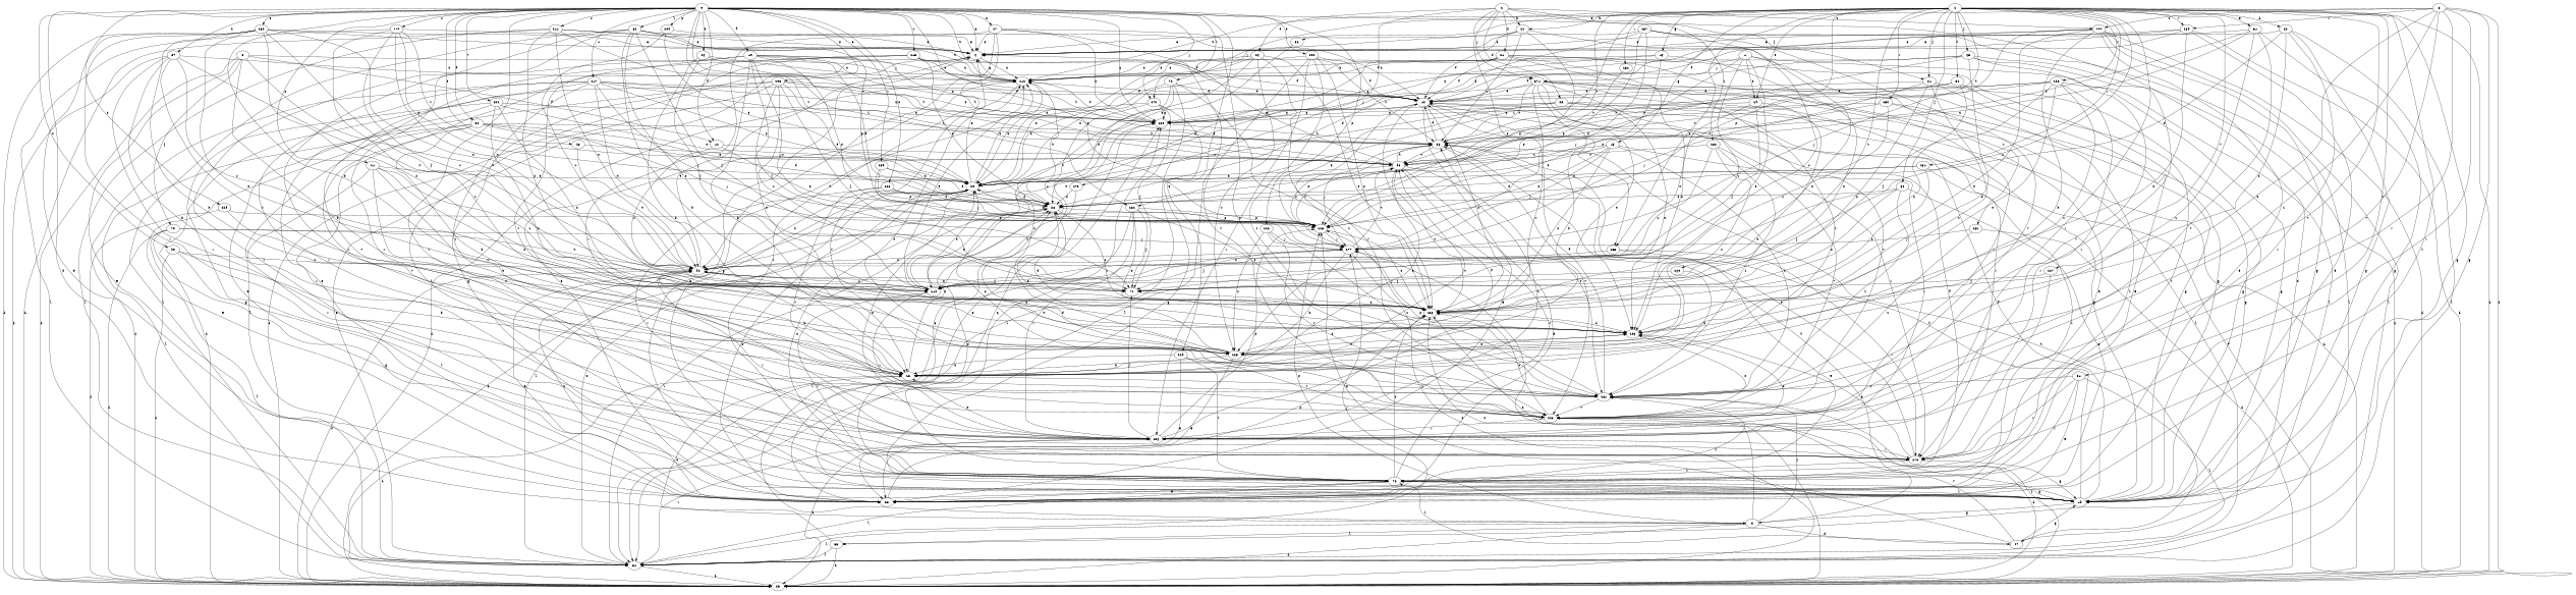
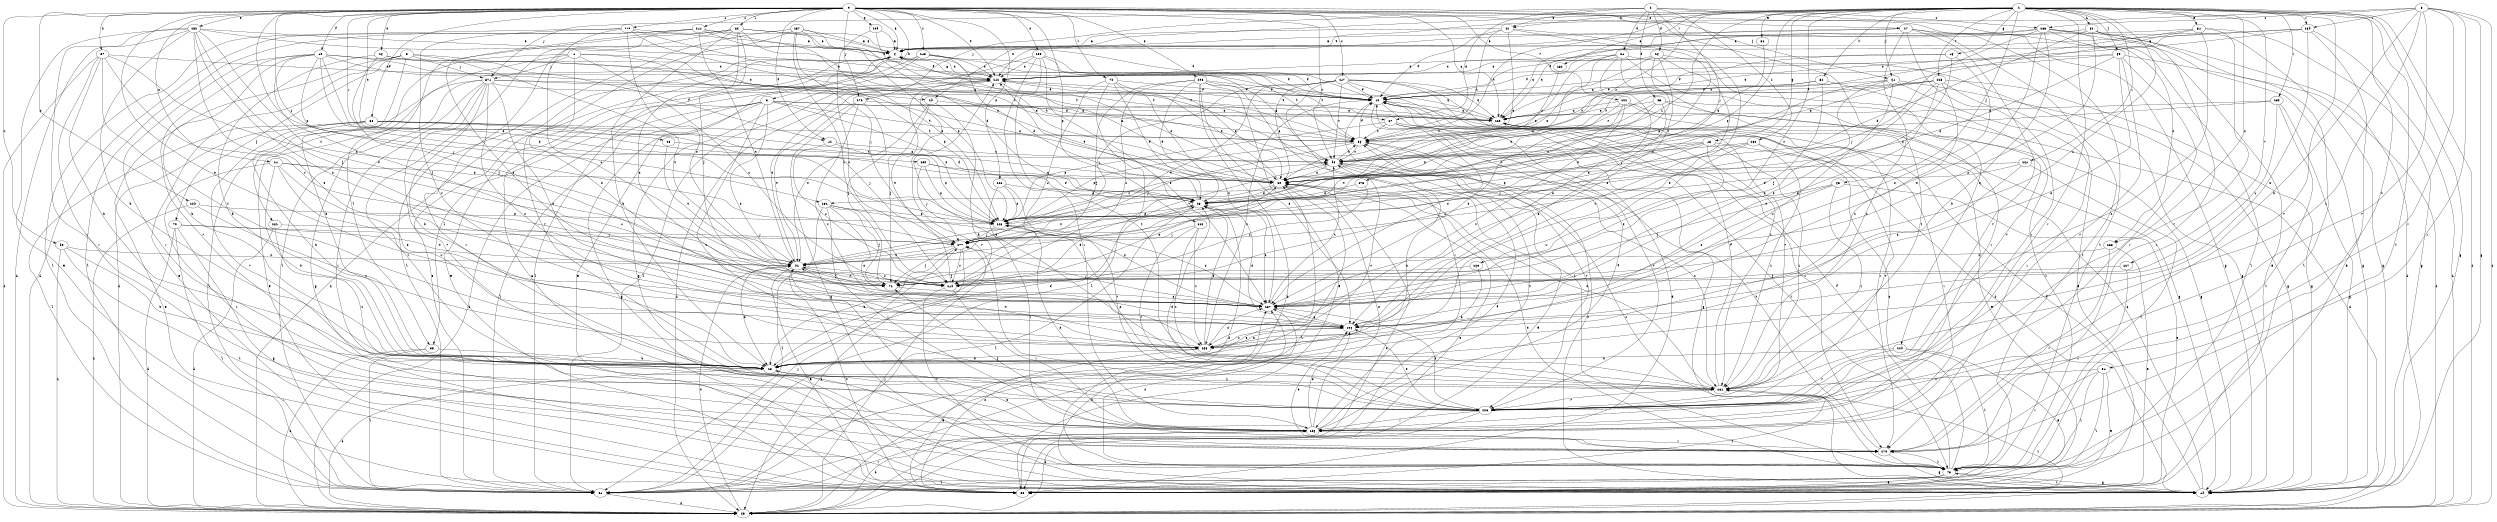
  strict digraph {
    fontname="DejaVu Sans Mono"
    node [fontname="DejaVu Sans Mono"]
    edge [fontname="DejaVu Sans Mono"]
    0
    6
    8
    14
    16
    17
    18
    38
    40
    41
    57
    64
    72
    78
    82
    90
    98
    103
    106
    108
    109
    111
    112
    113
    119
    120
    121
    129
    132
    142
    143
    144
    145
    147
    150
    172
    181
    63
    35
    49
    56
    27
    83
-   136
+   136 [label=137]
    184
    84
    149
    13
    170
    20
    163
    71
    128
    156
    91
    28
    177
    42
    157
    1
    11
    19
    31
    34
    45
    46
    51
    54
    61
    65
    68
    125
    127
    135
    151
    152
    160
    164
    169
    2
    24
    25
    26
    173
    n85 [label=574]
    182
    183
    3
    70
    4
    161
    5
    0 -> 6 [label=a]
    0 -> 8 [label=b]
    0 -> 14 [label=c]
    0 -> 16 [label=c]
    0 -> 17 [label=c]
    0 -> 18 [label=c]
    0 -> 38 [label=f]
    0 -> 40 [label=f]
    0 -> 41 [label=f]
    0 -> 57 [label=i]
    0 -> 64 [label=j]
    0 -> 72 [label=k]
    0 -> 78 [label=k]
    0 -> 82 [label=l]
    0 -> 90 [label=m]
    0 -> 98 [label=n]
    0 -> 103 [label=o]
    0 -> 106 [label=o]
    0 -> 108 [label=p]
    0 -> 109 [label=p]
    0 -> 111 [label=p]
    0 -> 112 [label=p]
    0 -> 113 [label=p]
    0 -> 119 [label=q]
    0 -> 120 [label=q]
    0 -> 121 [label=r]
    0 -> 129 [label=s]
    0 -> 132 [label=s]
    0 -> 142 [label=t]
    0 -> 143 [label=u]
    0 -> 144 [label=u]
    0 -> 145 [label=u]
    0 -> 147 [label=u]
    0 -> 150 [label=v]
    0 -> 172 [label=y]
    0 -> 181 [label=z]
    6 -> 142 [label=t]
    6 -> 63 [label=i]
    6 -> 35 [label=e]
    8 -> 113 [label=p]
    8 -> 120 [label=q]
    8 -> 63 [label=i]
-   49 -> 8 [label=g]
+   8 -> 49 [label=g]
    8 -> 56 [label=h]
    8 -> 27 [label=d]
    8 -> 83 [label=l]
    8 -> 136 [label=s]
    8 -> 184 [label=z]
    8 -> 84 [label=l]
    14 -> 106 [label=o]
    14 -> 149 [label=u]
    14 -> 13 [label=b]
    14 -> 170 [label=x]
    14 -> 20 [label=c]
    14 -> 163 [label=w]
    16 -> 142 [label=t]
    16 -> 56 [label=h]
    16 -> 13 [label=b]
    16 -> 71 [label=j]
    17 -> 6 [label=a]
    17 -> 78 [label=k]
    17 -> 120 [label=q]
    17 -> 49 [label=g]
    17 -> 184 [label=z]
    17 -> 128 [label=r]
    17 -> 156 [label=v]
    18 -> 98 [label=n]
    18 -> 91 [label=m]
    38 -> 35 [label=e]
    38 -> 56 [label=h]
    38 -> 84 [label=l]
    38 -> 13 [label=b]
    38 -> 20 [label=c]
    38 -> 128 [label=r]
    38 -> 28 [label=d]
    38 -> 177 [label=y]
    40 -> 113 [label=p]
    40 -> 120 [label=q]
    40 -> 142 [label=t]
    40 -> 56 [label=h]
    40 -> 13 [label=b]
    40 -> 71 [label=j]
-   40 -> 184 [label=r]
+   40 -> 128 [label=r]
    40 -> 156 [label=v]
    40 -> 28 [label=d]
    40 -> 177 [label=y]
    41 -> 98 [label=n]
    41 -> 113 [label=p]
    41 -> 149 [label=u]
    57 -> 142 [label=t]
    57 -> 63 [label=i]
    57 -> 149 [label=u]
    57 -> 13 [label=b]
    57 -> 163 [label=w]
    57 -> 156 [label=v]
    57 -> 91 [label=m]
    64 -> 35 [label=e]
    64 -> 49 [label=g]
    64 -> 136 [label=s]
    64 -> 163 [label=w]
    64 -> 177 [label=y]
    64 -> 42 [label=f]
    72 -> 136 [label=s]
    72 -> 84 [label=l]
    72 -> 149 [label=u]
    72 -> 20 [label=c]
    72 -> 28 [label=d]
    72 -> 42 [label=f]
    78 -> 98 [label=n]
    78 -> 120 [label=q]
    78 -> 35 [label=e]
    78 -> 49 [label=g]
    78 -> 136 [label=s]
    78 -> 84 [label=l]
    78 -> 20 [label=c]
    78 -> 28 [label=d]
    78 -> 42 [label=f]
    82 -> 6 [label=a]
    82 -> 78 [label=k]
    82 -> 113 [label=p]
    82 -> 136 [label=s]
    82 -> 84 [label=l]
    82 -> 13 [label=b]
    82 -> 170 [label=x]
    82 -> 71 [label=j]
    82 -> 42 [label=f]
    90 -> 78 [label=k]
    90 -> 63 [label=i]
    90 -> 13 [label=b]
    90 -> 91 [label=m]
    98 -> 6 [label=a]
    98 -> 35 [label=e]
    98 -> 56 [label=h]
    98 -> 184 [label=z]
    98 -> 13 [label=b]
    98 -> 20 [label=c]
    103 -> 142 [label=t]
    103 -> 56 [label=h]
    103 -> 136 [label=s]
    103 -> 184 [label=z]
    103 -> 84 [label=l]
    103 -> 156 [label=v]
    103 -> 42 [label=f]
    106 -> 163 [label=w]
    106 -> 28 [label=d]
    108 -> 78 [label=k]
    108 -> 106 [label=o]
    108 -> 120 [label=q]
    108 -> 63 [label=i]
    108 -> 35 [label=e]
    108 -> 149 [label=u]
    108 -> 71 [label=j]
    108 -> 28 [label=d]
    108 -> 42 [label=f]
    109 -> 6 [label=a]
    109 -> 149 [label=u]
    109 -> 20 [label=c]
    111 -> 113 [label=p]
    111 -> 170 [label=x]
    111 -> 128 [label=r]
    111 -> 28 [label=d]
    112 -> 184 [label=z]
    112 -> 163 [label=w]
    112 -> 128 [label=r]
    112 -> 177 [label=y]
    113 -> 98 [label=n]
    113 -> 136 [label=s]
    113 -> 177 [label=y]
    119 -> 78 [label=k]
    119 -> 35 [label=e]
    119 -> 13 [label=b]
    119 -> 128 [label=r]
    120 -> 142 [label=t]
    120 -> 35 [label=e]
    120 -> 56 [label=h]
    121 -> 120 [label=q]
    121 -> 49 [label=g]
    121 -> 136 [label=s]
    121 -> 170 [label=x]
    121 -> 20 [label=c]
    121 -> 163 [label=w]
    129 -> 113 [label=p]
    129 -> 63 [label=i]
    129 -> 163 [label=w]
    132 -> 6 [label=a]
    132 -> 106 [label=o]
    132 -> 63 [label=i]
    132 -> 35 [label=e]
    132 -> 136 [label=s]
    132 -> 13 [label=b]
    132 -> 71 [label=j]
    132 -> 156 [label=v]
    132 -> 91 [label=m]
    132 -> 42 [label=f]
    142 -> 6 [label=a]
    142 -> 63 [label=i]
    142 -> 20 [label=c]
    142 -> 128 [label=r]
    142 -> 42 [label=f]
    143 -> 6 [label=a]
    143 -> 98 [label=n]
    143 -> 84 [label=l]
    143 -> 149 [label=u]
    143 -> 20 [label=c]
    143 -> 163 [label=w]
    143 -> 91 [label=m]
    144 -> 6 [label=a]
    144 -> 98 [label=n]
    144 -> 142 [label=t]
    144 -> 63 [label=i]
    144 -> 136 [label=s]
    144 -> 84 [label=l]
    144 -> 91 [label=m]
    145 -> 142 [label=t]
    145 -> 35 [label=e]
    145 -> 49 [label=g]
    145 -> 56 [label=h]
    145 -> 84 [label=l]
    145 -> 28 [label=d]
    145 -> 42 [label=f]
    147 -> 98 [label=n]
    147 -> 120 [label=q]
    147 -> 63 [label=i]
    147 -> 184 [label=z]
    147 -> 20 [label=c]
    147 -> 128 [label=r]
    147 -> 156 [label=v]
    147 -> 91 [label=m]
    147 -> 177 [label=y]
    147 -> 42 [label=f]
    150 -> 113 [label=p]
    150 -> 20 [label=c]
    150 -> 28 [label=d]
    150 -> 177 [label=y]
    172 -> 120 [label=q]
    172 -> 49 [label=g]
    172 -> 163 [label=w]
    172 -> 71 [label=j]
    172 -> 91 [label=m]
    181 -> 106 [label=o]
    181 -> 113 [label=p]
    181 -> 136 [label=s]
    181 -> 84 [label=l]
    181 -> 71 [label=j]
    181 -> 156 [label=v]
    63 -> 184 [label=z]
    63 -> 20 [label=c]
    63 -> 91 [label=m]
    63 -> 177 [label=y]
    63 -> 42 [label=f]
    35 -> 136 [label=s]
    35 -> 184 [label=z]
    35 -> 20 [label=c]
    35 -> 91 [label=m]
    49 -> 6 [label=a]
    49 -> 78 [label=k]
    49 -> 120 [label=q]
    49 -> 56 [label=h]
    49 -> 136 [label=s]
    49 -> 42 [label=f]
    56 -> 98 [label=n]
    56 -> 113 [label=p]
    56 -> 128 [label=r]
    56 -> 177 [label=y]
    56 -> 42 [label=f]
    27 -> 78 [label=k]
    27 -> 113 [label=p]
    27 -> 49 [label=g]
    27 -> 56 [label=h]
    27 -> 128 [label=r]
    83 -> 63 [label=i]
    83 -> 84 [label=l]
    83 -> 13 [label=b]
    136 -> 98 [label=n]
    136 -> 106 [label=o]
    136 -> 177 [label=y]
    184 -> 113 [label=p]
    184 -> 142 [label=t]
    184 -> 20 [label=c]
    184 -> 128 [label=r]
    184 -> 42 [label=f]
    84 -> 6 [label=a]
    84 -> 63 [label=i]
    84 -> 20 [label=c]
    84 -> 156 [label=v]
    84 -> 177 [label=y]
    149 -> 78 [label=k]
    149 -> 142 [label=t]
    149 -> 20 [label=c]
    149 -> 156 [label=v]
    149 -> 28 [label=d]
    13 -> 98 [label=n]
    13 -> 63 [label=i]
    13 -> 184 [label=z]
    13 -> 28 [label=d]
    170 -> 78 [label=k]
    170 -> 106 [label=o]
    170 -> 49 [label=g]
    170 -> 56 [label=h]
    20 -> 6 [label=a]
    20 -> 142 [label=t]
    20 -> 84 [label=l]
    20 -> 91 [label=m]
    20 -> 28 [label=d]
    163 -> 106 [label=o]
    163 -> 35 [label=e]
    163 -> 136 [label=s]
    163 -> 13 [label=b]
    163 -> 91 [label=m]
    163 -> 28 [label=d]
    71 -> 136 [label=s]
    71 -> 91 [label=m]
    128 -> 106 [label=o]
    128 -> 63 [label=i]
    128 -> 136 [label=s]
    128 -> 156 [label=v]
    128 -> 28 [label=d]
    156 -> 106 [label=o]
    156 -> 113 [label=p]
    156 -> 63 [label=i]
    156 -> 56 [label=h]
    156 -> 13 [label=b]
    156 -> 170 [label=x]
    156 -> 20 [label=c]
    156 -> 71 [label=j]
    156 -> 42 [label=f]
    91 -> 142 [label=t]
    91 -> 35 [label=e]
    91 -> 149 [label=u]
    91 -> 13 [label=b]
    91 -> 170 [label=x]
    91 -> 71 [label=j]
    28 -> 113 [label=p]
    28 -> 142 [label=t]
    28 -> 136 [label=s]
    28 -> 84 [label=l]
    177 -> 98 [label=n]
    177 -> 63 [label=i]
    177 -> 149 [label=u]
    177 -> 13 [label=b]
    177 -> 71 [label=j]
    177 -> 91 [label=m]
    42 -> 120 [label=q]
    42 -> 35 [label=e]
    42 -> 136 [label=s]
    42 -> 170 [label=x]
    42 -> 163 [label=w]
    157 -> 6 [label=a]
    157 -> 113 [label=p]
    157 -> 84 [label=l]
    157 -> 149 [label=u]
    157 -> 128 [label=r]
    157 -> 28 [label=d]
    157 -> 177 [label=y]
    1 -> 64 [label=j]
    1 -> 78 [label=k]
    1 -> 98 [label=n]
    1 -> 113 [label=p]
    1 -> 172 [label=y]
    1 -> 181 [label=z]
    1 -> 63 [label=i]
    1 -> 49 [label=g]
    1 -> 56 [label=h]
    1 -> 149 [label=u]
    1 -> 128 [label=r]
    1 -> 156 [label=v]
    1 -> 11 [label=b]
    1 -> 19 [label=c]
    1 -> 31 [label=e]
    1 -> 34 [label=e]
    1 -> 45 [label=g]
    1 -> 46 [label=g]
    1 -> 51 [label=h]
    1 -> 54 [label=h]
    1 -> 61 [label=i]
    1 -> 65 [label=j]
    1 -> 68 [label=j]
    1 -> 125 [label=r]
    1 -> 127 [label=r]
    1 -> 135 [label=s]
    1 -> 151 [label=v]
    1 -> 152 [label=v]
    1 -> 160 [label=w]
    1 -> 164 [label=x]
    1 -> 169 [label=x]
    11 -> 6 [label=a]
    11 -> 106 [label=o]
    11 -> 113 [label=p]
    11 -> 56 [label=h]
    11 -> 20 [label=c]
    11 -> 42 [label=f]
    19 -> 120 [label=q]
    19 -> 13 [label=b]
    19 -> 71 [label=j]
    19 -> 91 [label=m]
    31 -> 20 [label=c]
    34 -> 6 [label=a]
    34 -> 49 [label=g]
    34 -> 56 [label=h]
    34 -> 184 [label=z]
    34 -> 20 [label=c]
    34 -> 128 [label=r]
    45 -> 98 [label=n]
    45 -> 113 [label=p]
    45 -> 136 [label=s]
    45 -> 184 [label=z]
    45 -> 20 [label=c]
    45 -> 156 [label=v]
    45 -> 177 [label=y]
    46 -> 113 [label=p]
    46 -> 120 [label=q]
    46 -> 142 [label=t]
    46 -> 136 [label=s]
    51 -> 78 [label=k]
    51 -> 56 [label=h]
    51 -> 71 [label=j]
    51 -> 42 [label=f]
    54 -> 78 [label=k]
    54 -> 35 [label=e]
    54 -> 184 [label=z]
    54 -> 84 [label=l]
    54 -> 170 [label=x]
    61 -> 6 [label=a]
    61 -> 49 [label=g]
    61 -> 136 [label=s]
    61 -> 84 [label=l]
    61 -> 170 [label=x]
    61 -> 28 [label=d]
    65 -> 106 [label=o]
    65 -> 142 [label=t]
    65 -> 63 [label=i]
    65 -> 128 [label=r]
    65 -> 156 [label=v]
    65 -> 28 [label=d]
    65 -> 42 [label=f]
    68 -> 35 [label=e]
    68 -> 136 [label=s]
    68 -> 184 [label=z]
    68 -> 71 [label=j]
    68 -> 28 [label=d]
    125 -> 98 [label=n]
    125 -> 106 [label=o]
    125 -> 49 [label=g]
    125 -> 56 [label=h]
    125 -> 136 [label=s]
    125 -> 170 [label=x]
    125 -> 163 [label=w]
    125 -> 42 [label=f]
    127 -> 170 [label=x]
    127 -> 71 [label=j]
    135 -> 35 [label=e]
    135 -> 170 [label=x]
    135 -> 91 [label=m]
    151 -> 98 [label=n]
    152 -> 78 [label=k]
    152 -> 98 [label=n]
    152 -> 120 [label=q]
    152 -> 49 [label=g]
    152 -> 149 [label=u]
    160 -> 13 [label=b]
    160 -> 71 [label=j]
    164 -> 78 [label=k]
    164 -> 136 [label=s]
    164 -> 20 [label=c]
    164 -> 28 [label=d]
    169 -> 6 [label=a]
    169 -> 106 [label=o]
    169 -> 120 [label=q]
    169 -> 63 [label=i]
    169 -> 35 [label=e]
    169 -> 42 [label=f]
    2 -> 27 [label=d]
    2 -> 11 [label=b]
    2 -> 135 [label=s]
    2 -> 24 [label=d]
    2 -> 25 [label=d]
    2 -> 26 [label=d]
    2 -> 173 [label=y]
    2 -> n85 [label=y]
    2 -> 182 [label=z]
    2 -> 183 [label=z]
    24 -> 106 [label=o]
    24 -> 142 [label=t]
    24 -> 49 [label=g]
    24 -> 184 [label=z]
    24 -> 20 [label=c]
    24 -> 156 [label=v]
    24 -> 28 [label=d]
    24 -> 42 [label=f]
    25 -> 106 [label=o]
    25 -> 113 [label=p]
    25 -> 120 [label=q]
    25 -> 63 [label=i]
    25 -> 49 [label=g]
    25 -> 91 [label=m]
    26 -> 142 [label=t]
    26 -> 136 [label=s]
    26 -> 20 [label=c]
    26 -> 163 [label=w]
    26 -> 128 [label=r]
    26 -> 91 [label=m]
    173 -> 149 [label=u]
    173 -> 28 [label=d]
    n85 -> 106 [label=o]
    n85 -> 35 [label=e]
    n85 -> 49 [label=g]
    n85 -> 56 [label=h]
    n85 -> 84 [label=l]
    n85 -> 13 [label=b]
    n85 -> 170 [label=x]
    n85 -> 20 [label=c]
    n85 -> 163 [label=w]
    n85 -> 128 [label=r]
    n85 -> 42 [label=f]
    182 -> 98 [label=n]
    182 -> 184 [label=z]
    182 -> 149 [label=u]
    182 -> 163 [label=w]
    182 -> 128 [label=r]
    183 -> 6 [label=a]
    183 -> 106 [label=o]
    183 -> 120 [label=q]
    183 -> 63 [label=i]
    183 -> 35 [label=e]
    183 -> 49 [label=g]
    183 -> 84 [label=l]
    183 -> 13 [label=b]
    183 -> 177 [label=y]
    3 -> 41 [label=f]
    3 -> 63 [label=i]
    3 -> 35 [label=e]
    3 -> 13 [label=b]
    3 -> 91 [label=m]
    3 -> n85 [label=y]
    3 -> 70 [label=j]
    70 -> 63 [label=i]
    70 -> 49 [label=g]
    70 -> 84 [label=l]
    70 -> 91 [label=m]
    70 -> 177 [label=y]
    4 -> 113 [label=p]
    4 -> 83 [label=l]
    4 -> 136 [label=s]
    4 -> 149 [label=u]
    4 -> 19 [label=c]
    4 -> n85 [label=y]
    4 -> 161 [label=w]
    161 -> 63 [label=i]
    161 -> 184 [label=z]
    161 -> 177 [label=y]
    5 -> 142 [label=t]
    5 -> 63 [label=i]
    5 -> 49 [label=g]
    5 -> 184 [label=z]
    5 -> 13 [label=b]
    5 -> 170 [label=x]
    5 -> 128 [label=r]
    5 -> 156 [label=v]
    5 -> 169 [label=x]
    5 -> 183 [label=z]
  }
